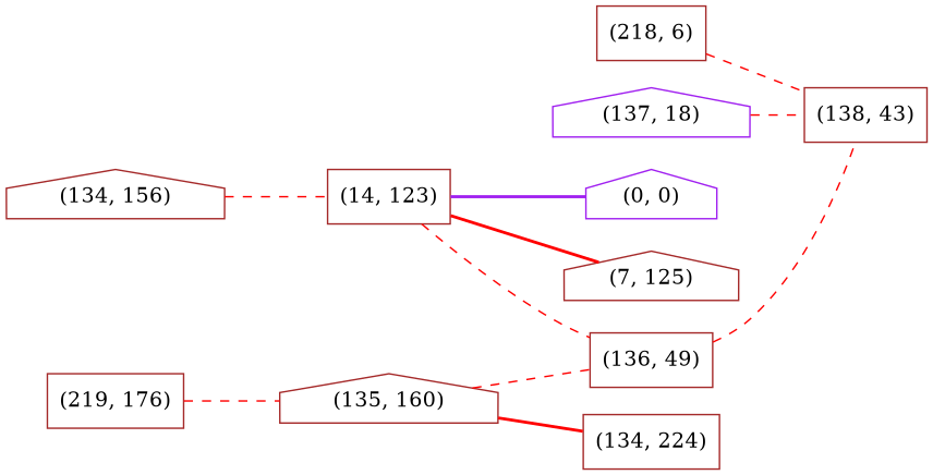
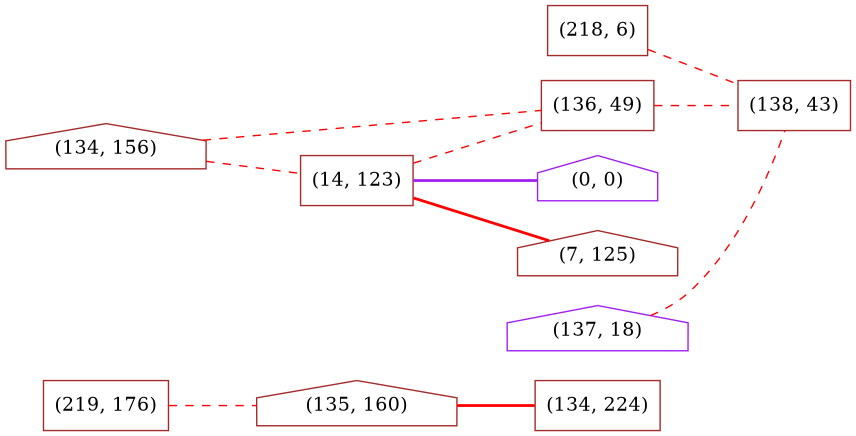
  graph {
    rankdir=LR
    node [color=brown shape=box]
    edge [color=red style=dashed weight=1]
    "(135, 160)" [shape=house]
    "(219, 176)"
    "(134, 224)"
    "(218, 6)"
    "(138, 43)"
    "(134, 156)" [shape=house]
    "(14, 123)"
    "(136, 49)"
    "(0, 0)" [color=purple shape=house]
    "(7, 125)" [shape=house]
    "(137, 18)" [color=purple shape=house]
    "(135, 160)" -- "(134, 224)" [style=bold]
    "(219, 176)" -- "(135, 160)"
    "(218, 6)" -- "(138, 43)"
    "(134, 156)" -- "(14, 123)"
-   "(135, 160)" -- "(136, 49)"
+   "(134, 156)" -- "(136, 49)"
    "(14, 123)" -- "(136, 49)"
    "(14, 123)" -- "(0, 0)" [color=purple style=bold weight=4]
    "(14, 123)" -- "(7, 125)" [style=bold]
    "(136, 49)" -- "(138, 43)"
    "(137, 18)" -- "(138, 43)"
  }
